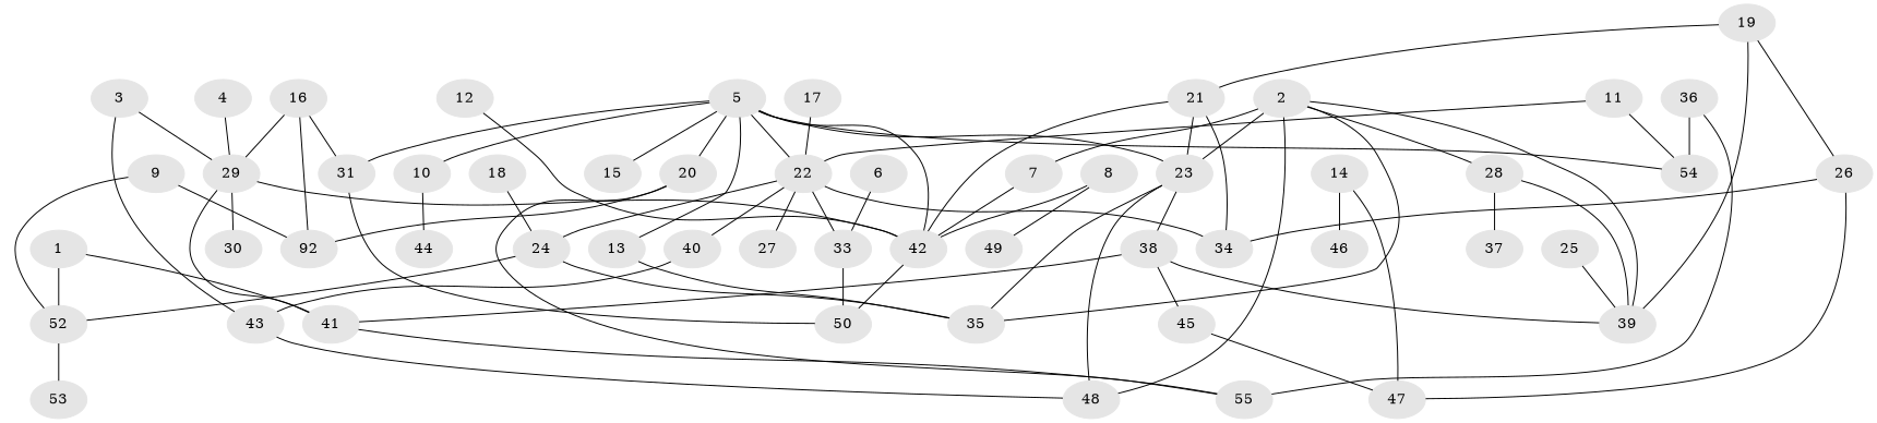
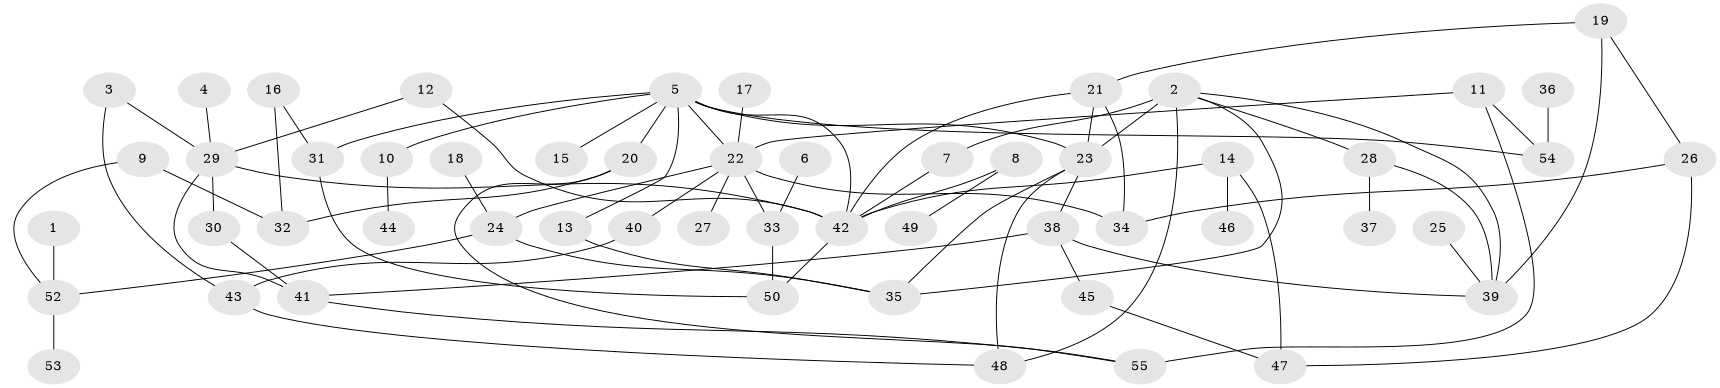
  graph {
    node [color=gray90 style=filled]
    edge [weight=1.0]
    1
    41
    52
    5
    23
    10
    13
    15
    20
    22
    31
    42
    54
    55
    53
    2
    7
    28
    35
    39
    48
    38
    37
    3
    29
    43
    30
    4
    44
-   32 [label=92]
+   32
    33
    24
    34
    27
    40
    50
    6
    8
    49
    9
    11
    12
    14
    46
    47
    16
    17
    18
    19
    21
    26
    45
    25
    36
-   1 -- 41
+   30 -- 41
    1 -- 52
    41 -- 55
    52 -- 53
    5 -- 23
    5 -- 10
    5 -- 13
    5 -- 15
    5 -- 20
    5 -- 22
    5 -- 31
    5 -- 42
    5 -- 54
    23 -- 35
    23 -- 48
    23 -- 38
    10 -- 44
    13 -- 35
    20 -- 55
    20 -- 32
    22 -- 33
    22 -- 24
    22 -- 34
    22 -- 27
    22 -- 40
    31 -- 50
    42 -- 50
    2 -- 23
    2 -- 7 [weight=2.0]
    2 -- 28
    2 -- 35
    2 -- 39
    2 -- 48
    7 -- 42
    28 -- 39
    28 -- 37
    38 -- 41
    38 -- 39
    38 -- 45
    3 -- 29
    3 -- 43
    29 -- 41
    29 -- 42
    29 -- 30
    43 -- 48
    4 -- 29
    33 -- 50
    24 -- 52
    24 -- 35
    40 -- 43
    6 -- 33
    8 -- 42
    8 -- 49
    9 -- 52
    9 -- 32
    11 -- 22
    11 -- 54
-   36 -- 55
+   11 -- 55
    12 -- 42
-   16 -- 29
+   12 -- 29
+   14 -- 42
    14 -- 46
    14 -- 47
    16 -- 31
    16 -- 32
    17 -- 22
    18 -- 24
    19 -- 39
    19 -- 21
    19 -- 26
    21 -- 23
    21 -- 42
    21 -- 34
    26 -- 34
    26 -- 47
    45 -- 47
    25 -- 39
    36 -- 54
  }
